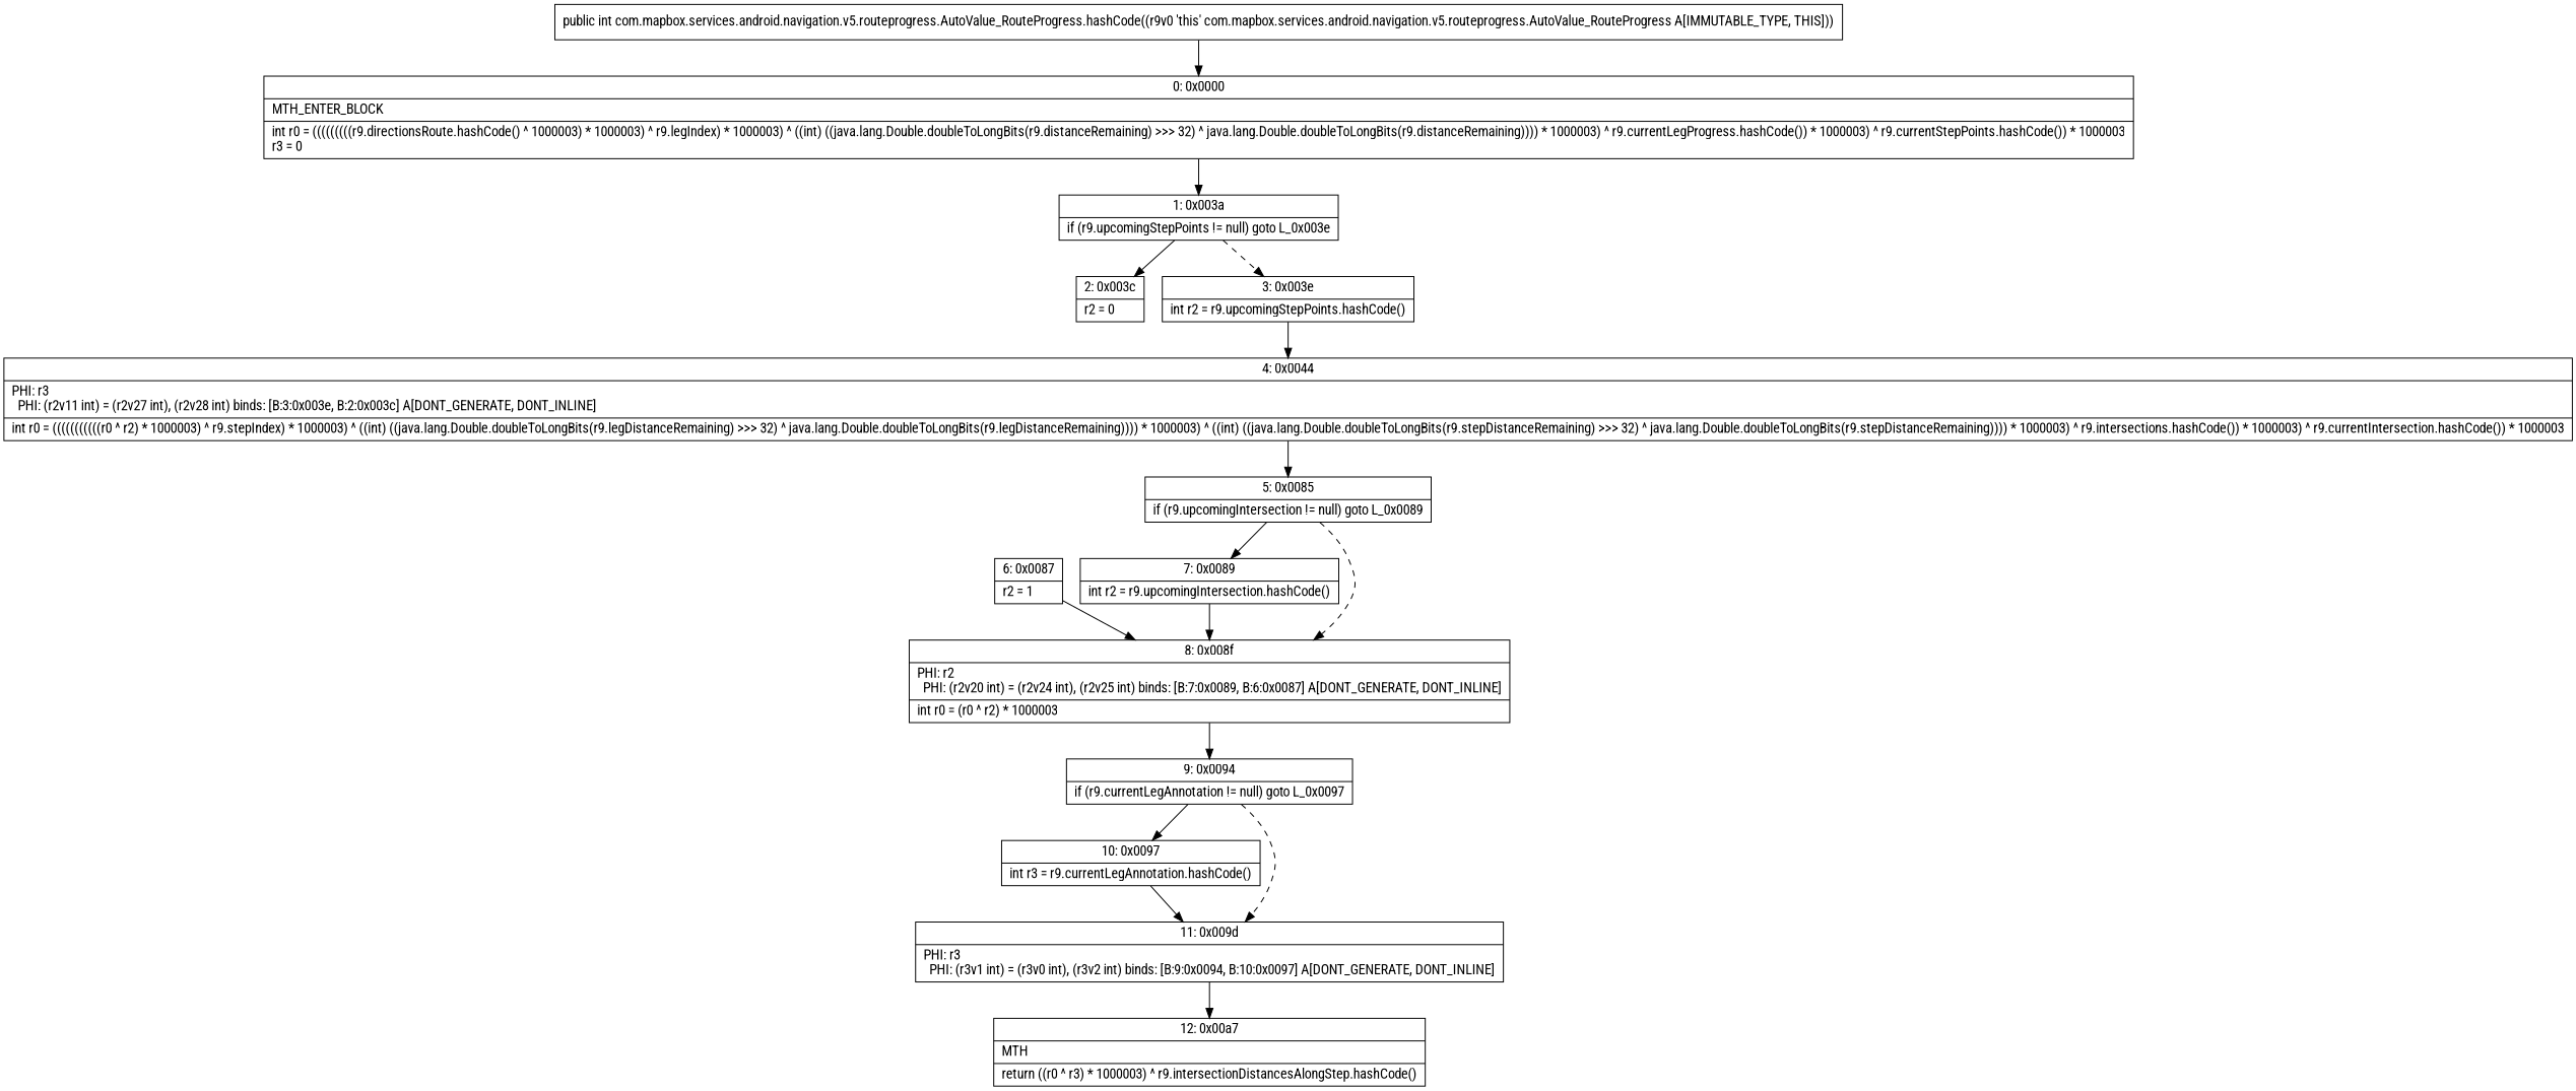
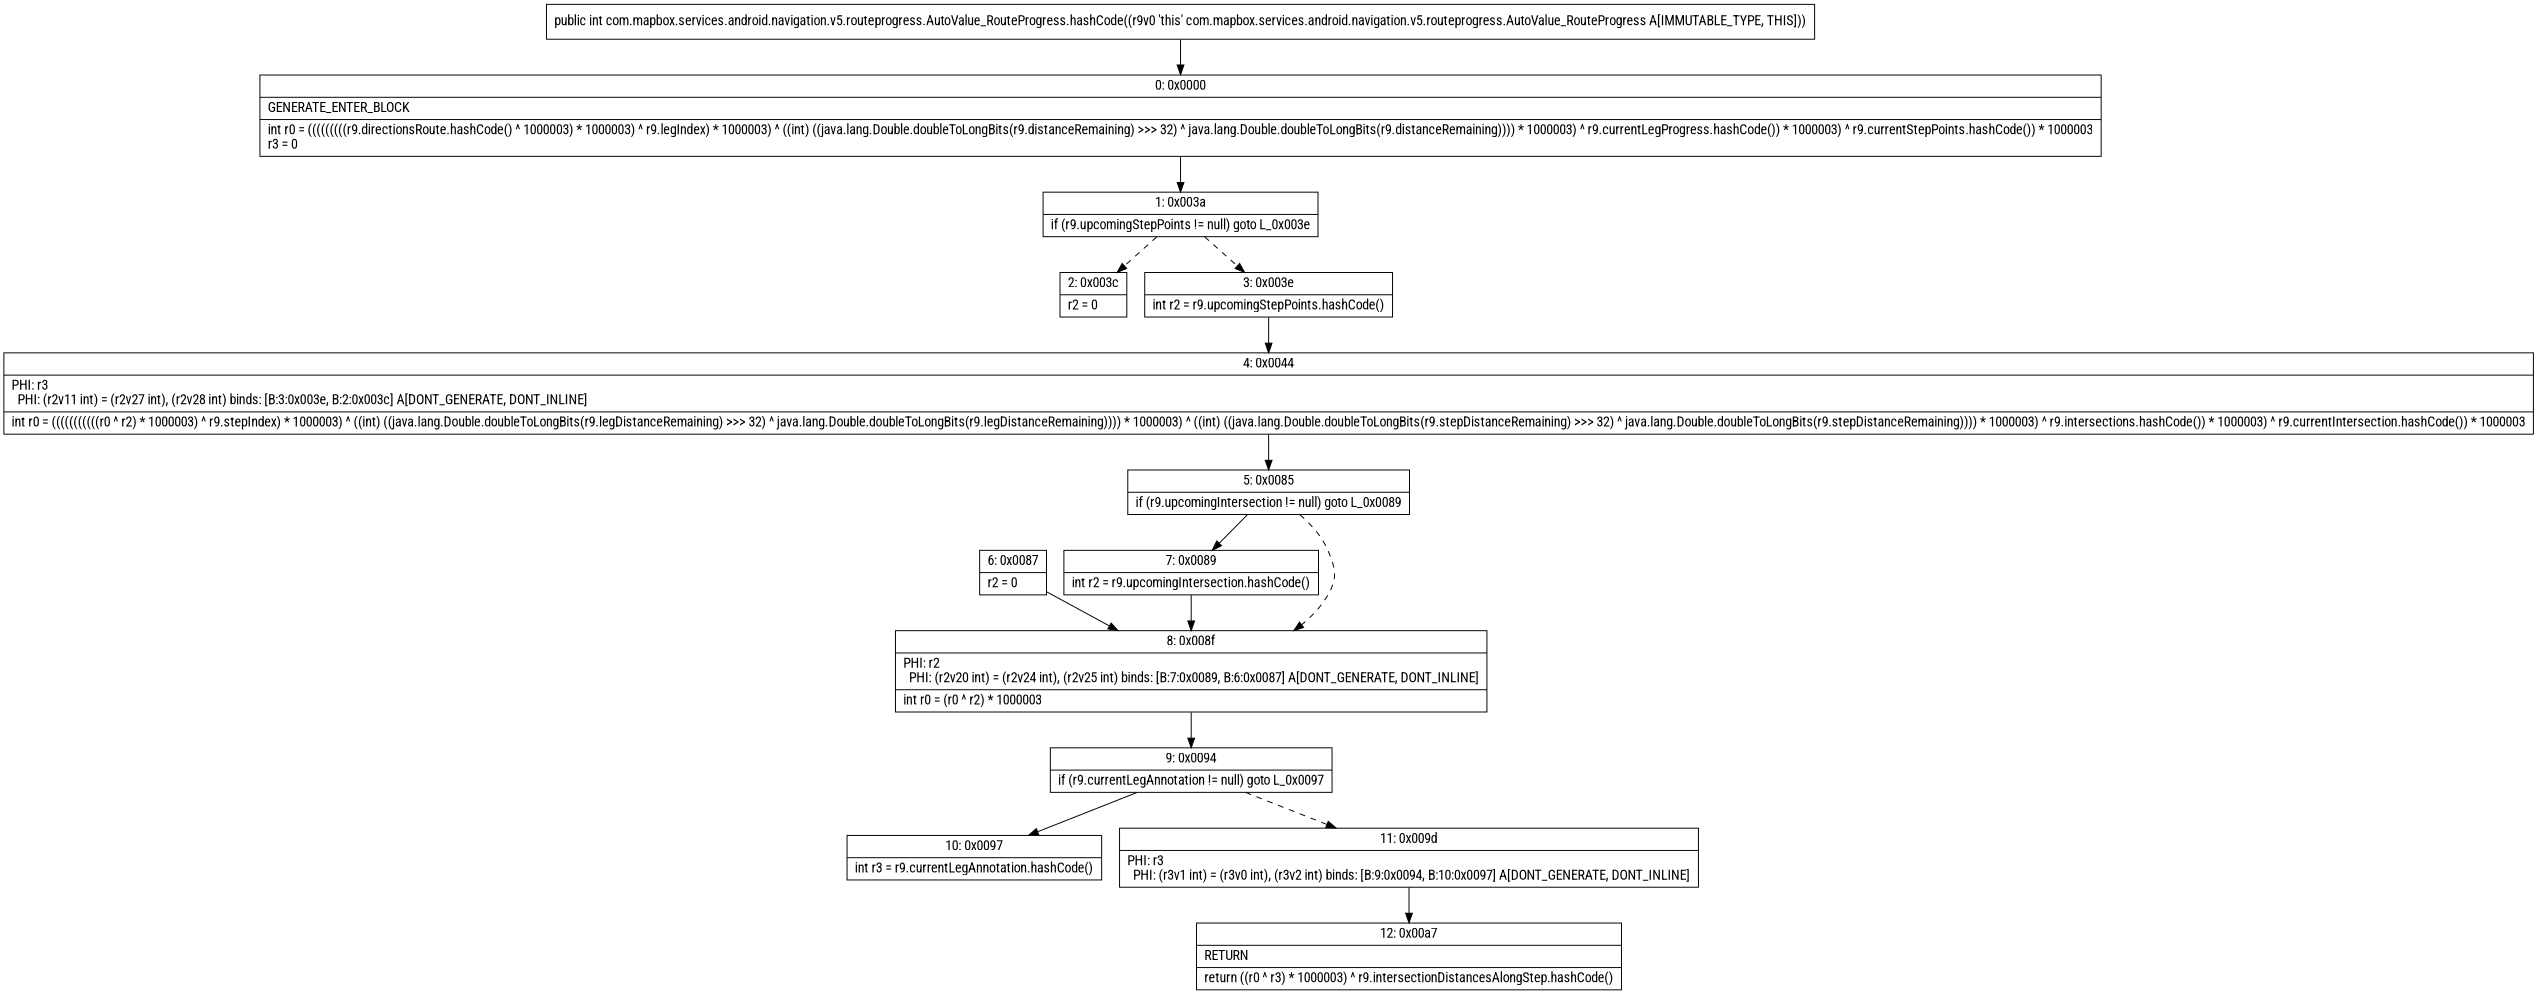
  digraph {
    fontname="Roboto Condensed"
    node [fontname="Roboto Condensed" shape=record]
    edge [fontname="Roboto Condensed"]
-   n1 [label="{0\:\ 0x0000|MTH_ENTER_BLOCK\l|int r0 = (((((((((r9.directionsRoute.hashCode() ^ 1000003) * 1000003) ^ r9.legIndex) * 1000003) ^ ((int) ((java.lang.Double.doubleToLongBits(r9.distanceRemaining) \>\>\> 32) ^ java.lang.Double.doubleToLongBits(r9.distanceRemaining)))) * 1000003) ^ r9.currentLegProgress.hashCode()) * 1000003) ^ r9.currentStepPoints.hashCode()) * 1000003\lr3 = 0\l}"]
+   n1 [label="{0\:\ 0x0000|GENERATE_ENTER_BLOCK\l|int r0 = (((((((((r9.directionsRoute.hashCode() ^ 1000003) * 1000003) ^ r9.legIndex) * 1000003) ^ ((int) ((java.lang.Double.doubleToLongBits(r9.distanceRemaining) \>\>\> 32) ^ java.lang.Double.doubleToLongBits(r9.distanceRemaining)))) * 1000003) ^ r9.currentLegProgress.hashCode()) * 1000003) ^ r9.currentStepPoints.hashCode()) * 1000003\lr3 = 0\l}"]
    n2 [label="{1\:\ 0x003a|if (r9.upcomingStepPoints != null) goto L_0x003e\l}"]
    n3 [label="{2\:\ 0x003c|r2 = 0\l}"]
    n4 [label="{3\:\ 0x003e|int r2 = r9.upcomingStepPoints.hashCode()\l}"]
    n5 [label="{4\:\ 0x0044|PHI: r3 \l  PHI: (r2v11 int) = (r2v27 int), (r2v28 int) binds: [B:3:0x003e, B:2:0x003c] A[DONT_GENERATE, DONT_INLINE]\l|int r0 = (((((((((((r0 ^ r2) * 1000003) ^ r9.stepIndex) * 1000003) ^ ((int) ((java.lang.Double.doubleToLongBits(r9.legDistanceRemaining) \>\>\> 32) ^ java.lang.Double.doubleToLongBits(r9.legDistanceRemaining)))) * 1000003) ^ ((int) ((java.lang.Double.doubleToLongBits(r9.stepDistanceRemaining) \>\>\> 32) ^ java.lang.Double.doubleToLongBits(r9.stepDistanceRemaining)))) * 1000003) ^ r9.intersections.hashCode()) * 1000003) ^ r9.currentIntersection.hashCode()) * 1000003\l}"]
    n6 [label="{5\:\ 0x0085|if (r9.upcomingIntersection != null) goto L_0x0089\l}"]
    n7 [label="{7\:\ 0x0089|int r2 = r9.upcomingIntersection.hashCode()\l}"]
    n8 [label="{8\:\ 0x008f|PHI: r2 \l  PHI: (r2v20 int) = (r2v24 int), (r2v25 int) binds: [B:7:0x0089, B:6:0x0087] A[DONT_GENERATE, DONT_INLINE]\l|int r0 = (r0 ^ r2) * 1000003\l}"]
-   n9 [label="{6\:\ 0x0087|r2 = 1\l}"]
+   n9 [label="{6\:\ 0x0087|r2 = 0\l}"]
    n10 [label="{9\:\ 0x0094|if (r9.currentLegAnnotation != null) goto L_0x0097\l}"]
    n11 [label="{10\:\ 0x0097|int r3 = r9.currentLegAnnotation.hashCode()\l}"]
    n12 [label="{11\:\ 0x009d|PHI: r3 \l  PHI: (r3v1 int) = (r3v0 int), (r3v2 int) binds: [B:9:0x0094, B:10:0x0097] A[DONT_GENERATE, DONT_INLINE]\l}"]
-   n13 [label="{12\:\ 0x00a7|MTH\l|return ((r0 ^ r3) * 1000003) ^ r9.intersectionDistancesAlongStep.hashCode()\l}"]
+   n13 [label="{12\:\ 0x00a7|RETURN\l|return ((r0 ^ r3) * 1000003) ^ r9.intersectionDistancesAlongStep.hashCode()\l}"]
    n14 [label="{public int com.mapbox.services.android.navigation.v5.routeprogress.AutoValue_RouteProgress.hashCode((r9v0 'this' com.mapbox.services.android.navigation.v5.routeprogress.AutoValue_RouteProgress A[IMMUTABLE_TYPE, THIS])) }"]
    n1 -> n2
-   n2 -> n3 [style=solid]
+   n2 -> n3 [style=dashed]
    n2 -> n4 [style=dashed]
    n4 -> n5
    n5 -> n6
    n6 -> n7
    n6 -> n8 [style=dashed]
    n7 -> n8
    n8 -> n10
    n9 -> n8
    n10 -> n11
    n10 -> n12 [style=dashed]
-   n11 -> n12
    n12 -> n13
    n14 -> n1
  }
